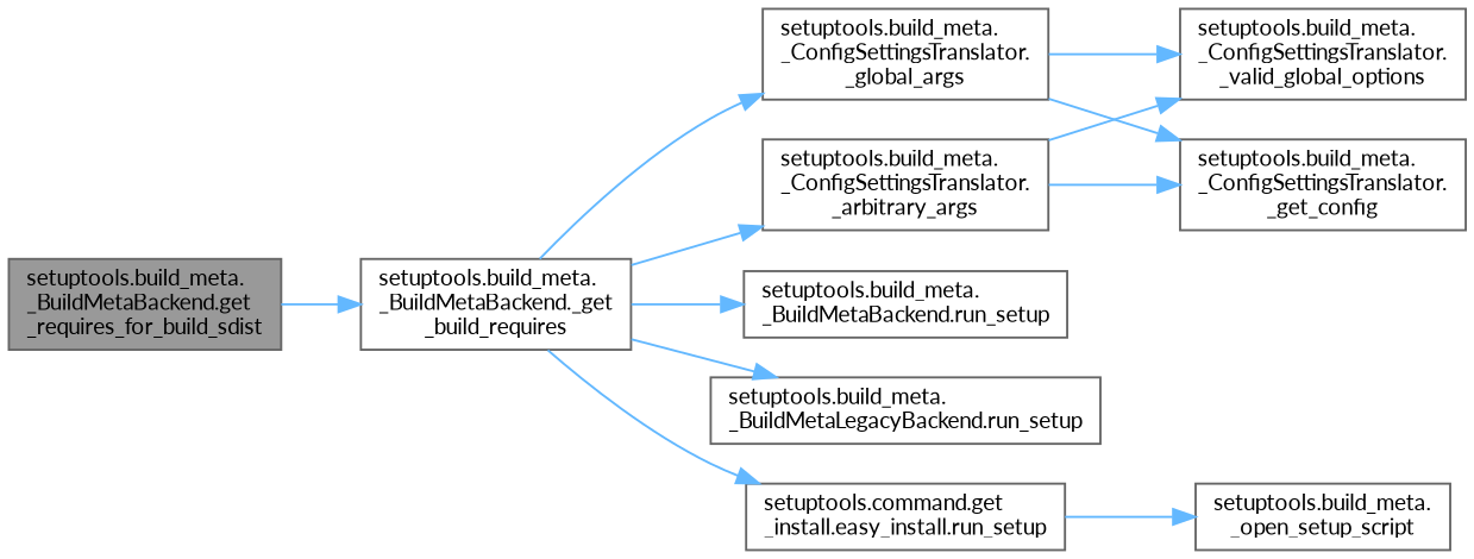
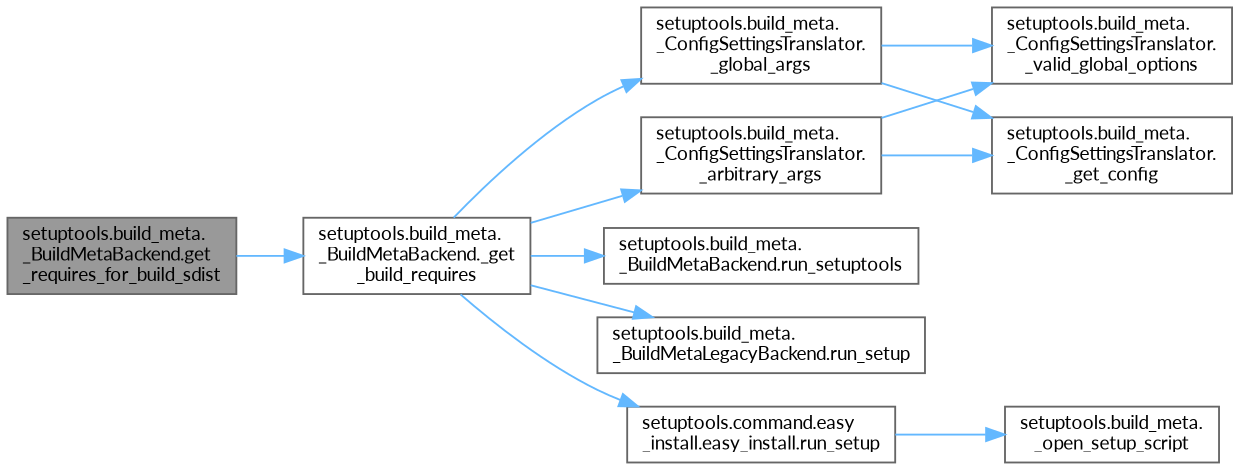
  digraph {
    fontname=Lato
    rankdir=LR
    node [color=grey40 fillcolor=white fontname=Lato fontsize=10 shape=box style=filled]
    edge [color=steelblue1 fontname=Lato fontsize=10 labelfontname=Helvetica labelfontsize=10 style=solid]
    n1 [color=gray40 fillcolor=grey60 fontcolor=black height=0.2 label="setuptools.build_meta.\l_BuildMetaBackend.get\l_requires_for_build_sdist" width=0.4]
    n2 [height=0.2 label="setuptools.build_meta.\l_BuildMetaBackend._get\l_build_requires" width=0.4]
    n3 [height=0.2 label="setuptools.build_meta.\l_ConfigSettingsTranslator.\l_arbitrary_args" width=0.4]
    n4 [height=0.2 label="setuptools.build_meta.\l_ConfigSettingsTranslator.\l_global_args" width=0.4]
-   n5 [height=0.2 label="setuptools.build_meta.\l_BuildMetaBackend.run_setup" width=0.4]
+   n5 [height=0.2 label="setuptools.build_meta.\l_BuildMetaBackend.run_setuptools" width=0.4]
    n6 [height=0.2 label="setuptools.build_meta.\l_BuildMetaLegacyBackend.run_setup" width=0.4]
-   n7 [height=0.2 label="setuptools.command.get\l_install.easy_install.run_setup" width=0.4]
+   n7 [height=0.2 label="setuptools.command.easy\l_install.easy_install.run_setup" width=0.4]
    n8 [height=0.2 label="setuptools.build_meta.\l_ConfigSettingsTranslator.\l_get_config" width=0.4]
    n9 [height=0.2 label="setuptools.build_meta.\l_ConfigSettingsTranslator.\l_valid_global_options" width=0.4]
    n10 [height=0.2 label="setuptools.build_meta.\l_open_setup_script" width=0.4]
    n1 -> n2
    n2 -> n3
    n2 -> n4
    n2 -> n5
    n2 -> n6
    n2 -> n7
    n3 -> n8
    n3 -> n9
    n4 -> n8
    n4 -> n9
    n7 -> n10
  }
